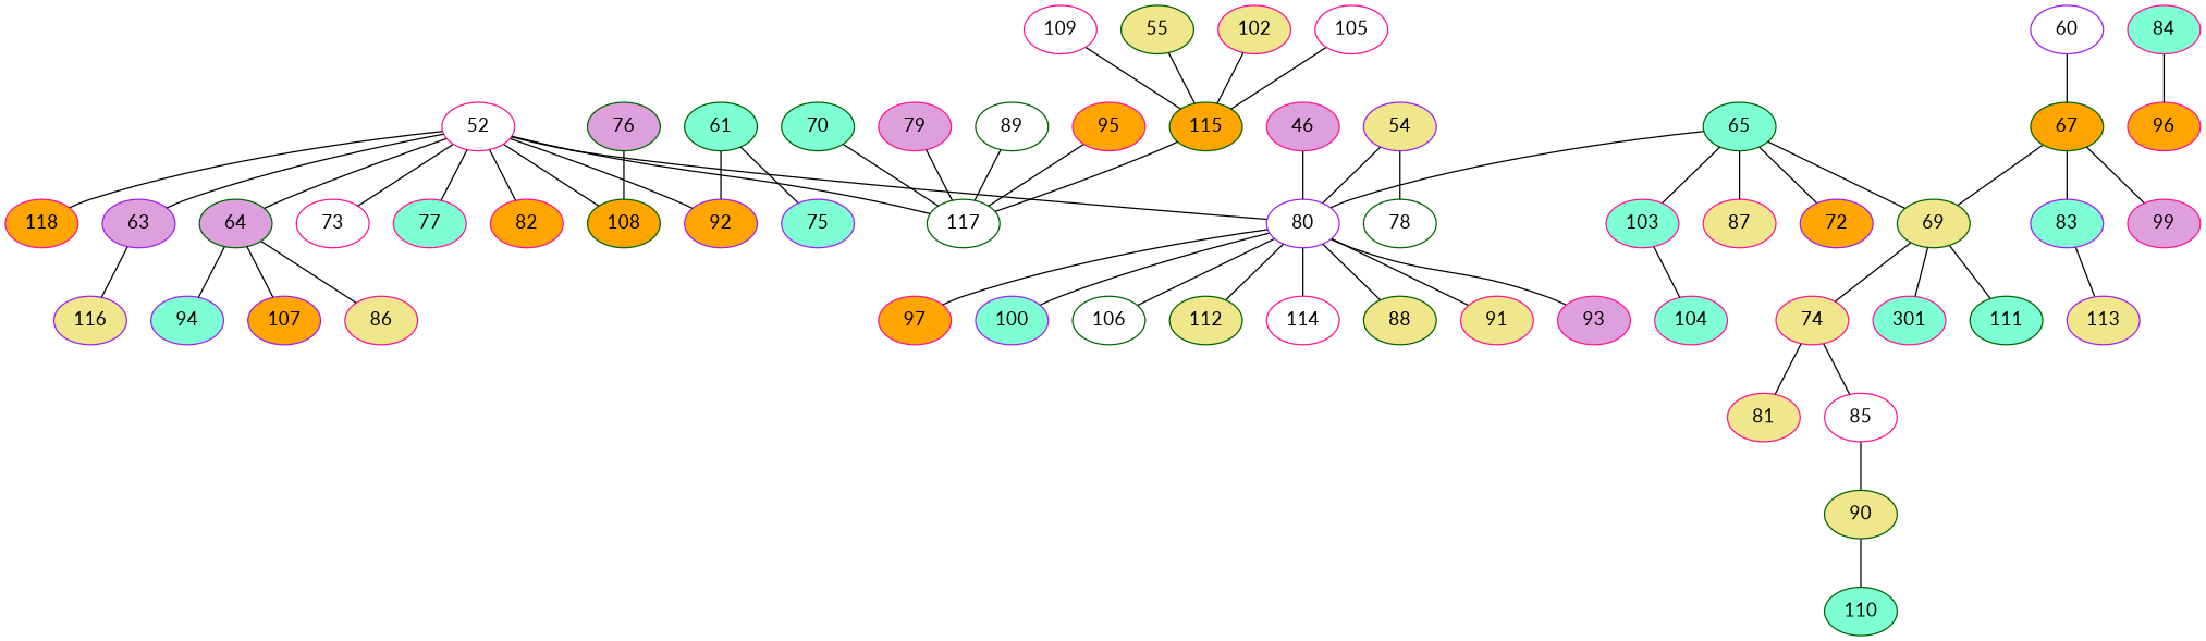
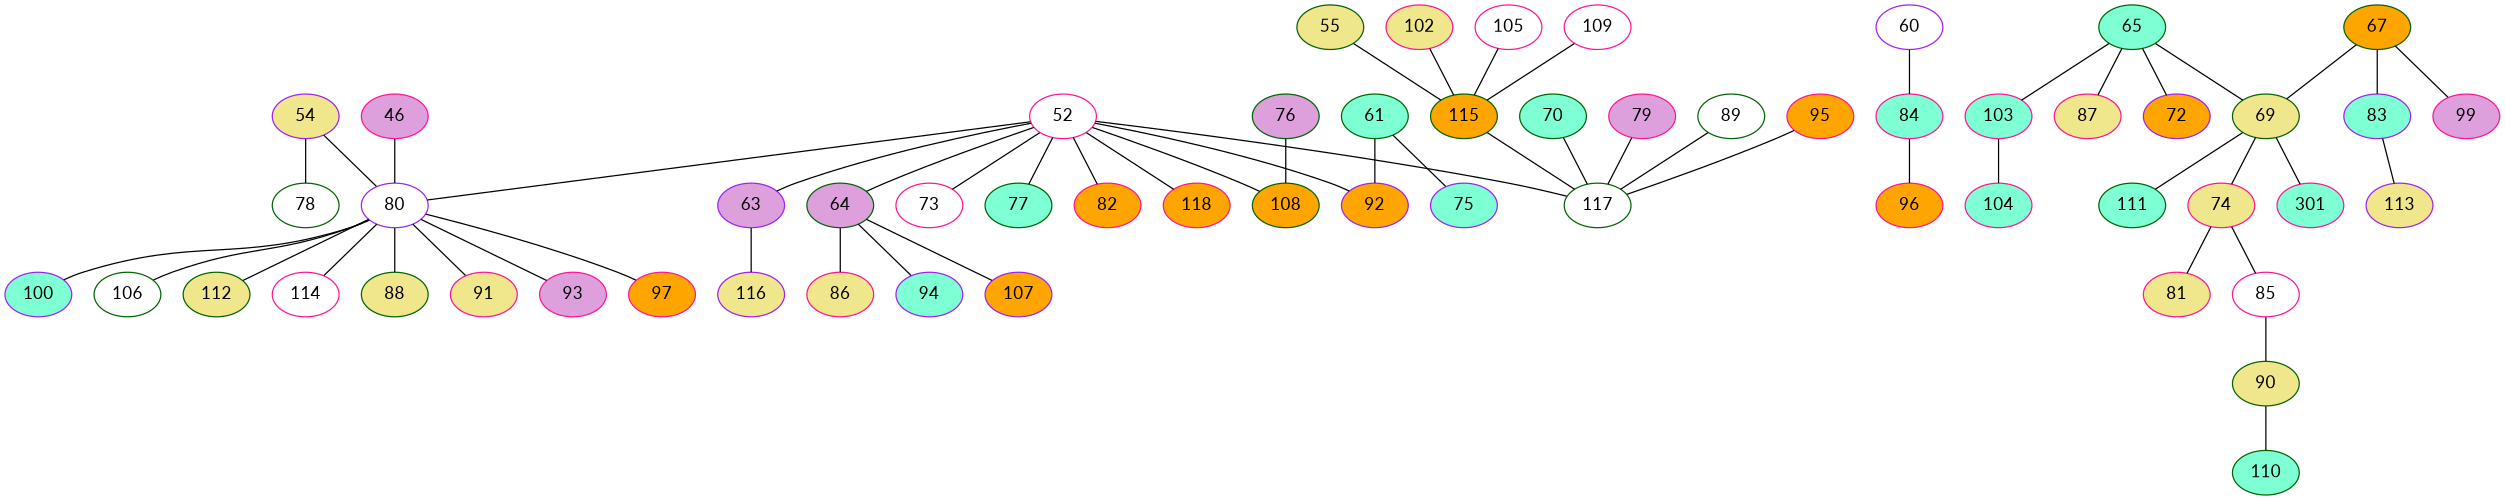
  graph {
    fontname=Lato
    node [color=deeppink fillcolor=khaki fontname=Lato style=filled]
    edge [fontname=Lato]
    80 [color=purple fillcolor=white super="+48+38+43+44"]
    88 [color=darkgreen super="+34"]
    91
    93 [fillcolor=plum]
    97 [fillcolor=orange]
    100 [color=purple fillcolor=aquamarine]
    106 [color=darkgreen fillcolor=white]
    112 [color=darkgreen]
    114 [fillcolor=white]
    46 [fillcolor=plum]
    52 [fillcolor=white super="+2+32+42"]
    63 [color=purple fillcolor=plum]
    64 [color=darkgreen fillcolor=plum super="+59"]
    73 [fillcolor=white]
-   77 [fillcolor=aquamarine]
+   77 [color=darkgreen fillcolor=aquamarine]
    82 [fillcolor=orange]
    92 [color=purple fillcolor=orange super="+12+15"]
    108 [color=darkgreen fillcolor=orange super="+66"]
    117 [color=darkgreen fillcolor=white super="+62"]
    118 [fillcolor=orange]
    116 [color=purple]
    86
    94 [color=purple fillcolor=aquamarine]
    107 [color=purple fillcolor=orange]
    54 [color=purple]
    78 [color=darkgreen fillcolor=white]
    115 [color=darkgreen fillcolor=orange super="+27+28+41+45+47+49+58"]
    55 [color=darkgreen]
    60 [color=purple fillcolor=white]
    84 [fillcolor=aquamarine]
    96 [fillcolor=orange]
    61 [color=darkgreen fillcolor=aquamarine]
    75 [color=purple fillcolor=aquamarine]
    65 [color=darkgreen fillcolor=aquamarine super="+6"]
    69 [color=darkgreen super="+11"]
    72 [color=purple fillcolor=orange super="+36"]
    87
    103 [fillcolor=aquamarine]
    74 [super="+71+68"]
    n40 [fillcolor=aquamarine label=301]
    111 [color=darkgreen fillcolor=aquamarine]
    104 [fillcolor=aquamarine]
    67 [color=darkgreen fillcolor=orange super="+23+57"]
    83 [color=purple fillcolor=aquamarine]
    99 [fillcolor=plum]
    113 [color=purple]
    81
    85 [fillcolor=white]
    70 [color=darkgreen fillcolor=aquamarine]
    90 [color=darkgreen]
    76 [color=darkgreen fillcolor=plum]
    79 [fillcolor=plum]
    110 [color=darkgreen fillcolor=aquamarine]
    89 [color=darkgreen fillcolor=white]
    95 [fillcolor=orange]
    102
    105 [fillcolor=white]
    109 [fillcolor=white]
    80 -- 88
    80 -- 91
    80 -- 93
    80 -- 97
    80 -- 100
    80 -- 106
    80 -- 112
    80 -- 114
    46 -- 80
    52 -- 80
    52 -- 63
    52 -- 64
    52 -- 73
    52 -- 77
    52 -- 82
    52 -- 92
    52 -- 108
    52 -- 117
    52 -- 118
    63 -- 116
    64 -- 86
    64 -- 94
    64 -- 107
    54 -- 80
    54 -- 78
    115 -- 117
    55 -- 115
-   60 -- 67
+   60 -- 84
    84 -- 96
    61 -- 92
    61 -- 75
-   65 -- 80
    65 -- 69
    65 -- 72
    65 -- 87
    65 -- 103
    69 -- 74
    69 -- n40
    69 -- 111
    103 -- 104
    74 -- 81
    74 -- 85
    67 -- 69
    67 -- 83
    67 -- 99
    83 -- 113
    85 -- 90
    70 -- 117
    90 -- 110
    76 -- 108
    79 -- 117
    89 -- 117
    95 -- 117
    102 -- 115
    105 -- 115
    109 -- 115
  }
